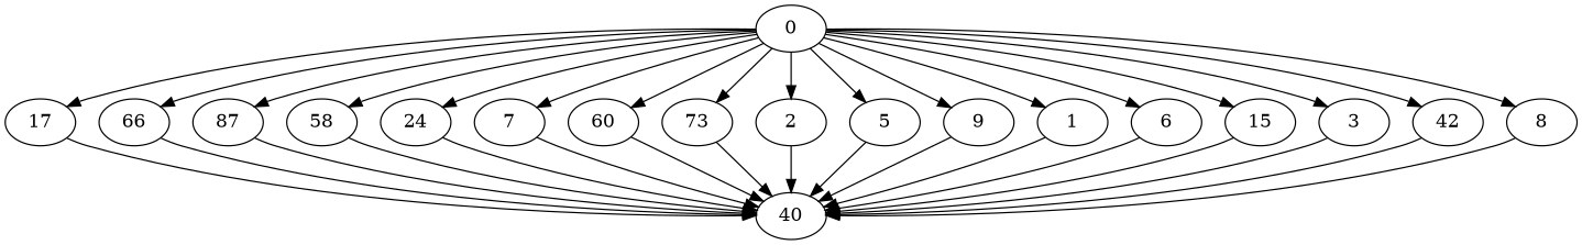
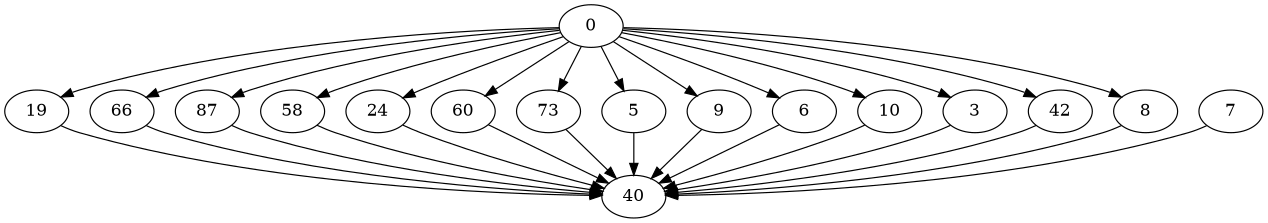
  digraph {
    node [Weight=5]
    edge [Weight=3]
-   19 [Weight=20 label=17]
+   19 [Weight=20]
    0
    n3 [Weight=18 label=66]
    n4 [Weight=20 label=87]
    n5 [Weight=16 label=58]
    n6 [Weight=20 label=24]
    7 [Weight=14]
    n8 [Weight=16 label=60]
    n9 [Weight=11 label=73]
-   2 [Weight=11]
    5 [Weight=14]
    9 [Weight=7]
-   1
    6 [Weight=9]
-   15
+   15 [label=10]
    3 [Weight=7]
    n17 [label=42]
    8
    n19 [label=40]
    19 -> n19 [Weight=9]
    0 -> 19 [Weight=5]
    0 -> n3
    0 -> n4 [Weight=8]
    0 -> n5 [Weight=10]
    0 -> n6
-   0 -> 7 [Weight=6]
    0 -> n8 [Weight=8]
    0 -> n9 [Weight=4]
-   0 -> 2 [Weight=5]
    0 -> 5 [Weight=2]
    0 -> 9 [Weight=9]
-   0 -> 1 [Weight=6]
    0 -> 6 [Weight=10]
    0 -> 15 [Weight=10]
    0 -> 3 [Weight=9]
    0 -> n17
    0 -> 8 [Weight=7]
    n3 -> n19 [Weight=10]
    n4 -> n19 [Weight=8]
    n5 -> n19 [Weight=10]
    n6 -> n19 [Weight=4]
    7 -> n19 [Weight=9]
    n8 -> n19 [Weight=2]
    n9 -> n19 [Weight=7]
-   2 -> n19 [Weight=6]
    5 -> n19
    9 -> n19 [Weight=8]
-   1 -> n19 [Weight=8]
    6 -> n19 [Weight=4]
    15 -> n19 [Weight=7]
    3 -> n19 [Weight=2]
    n17 -> n19 [Weight=4]
    8 -> n19
  }
